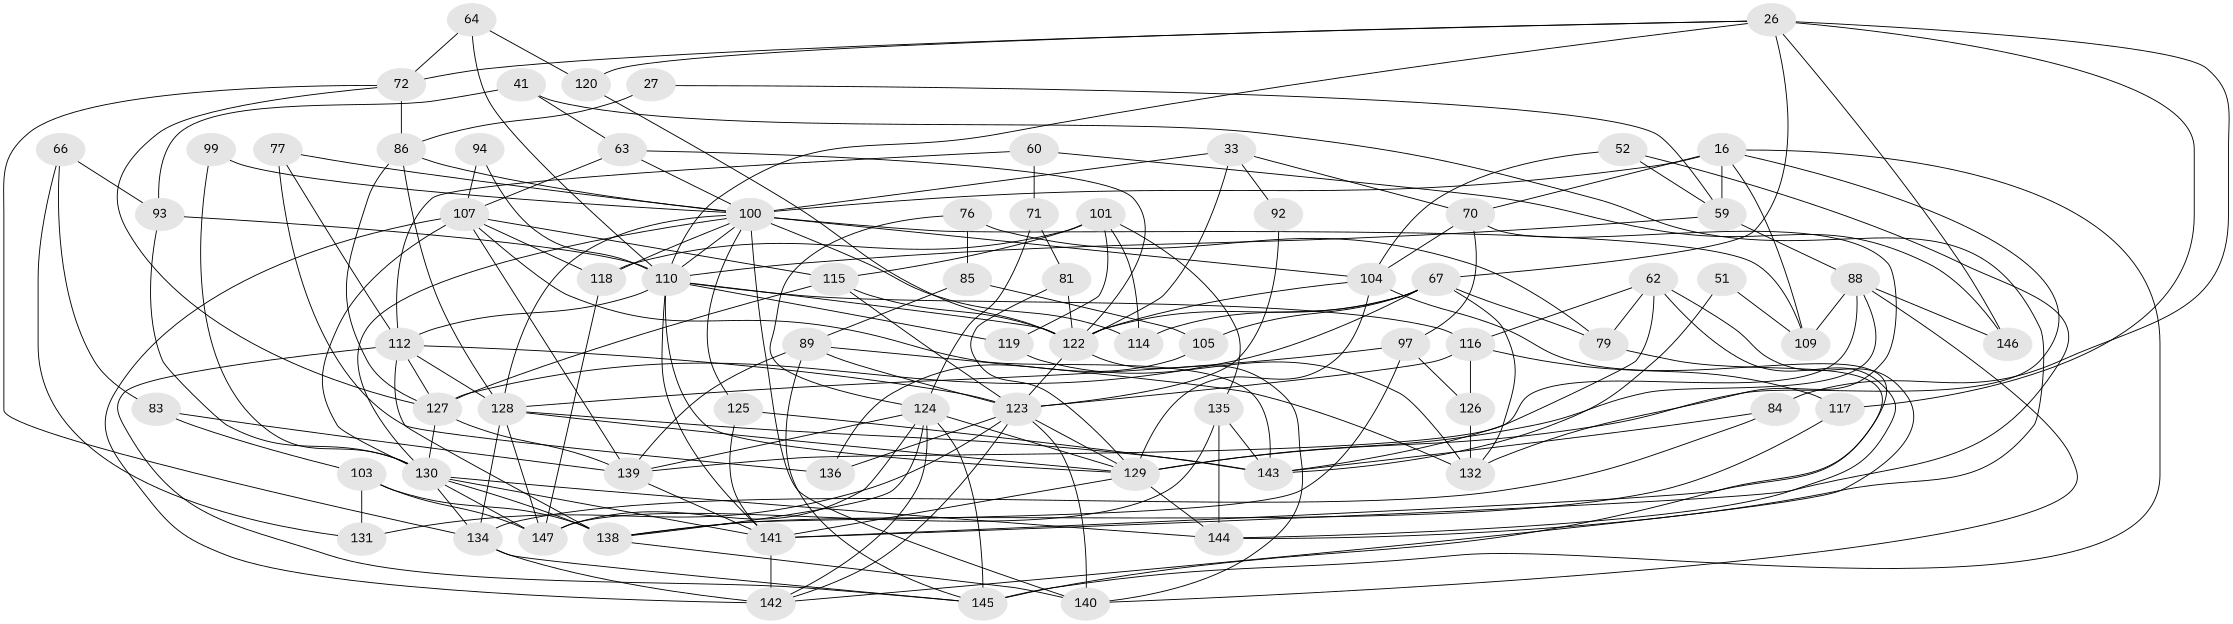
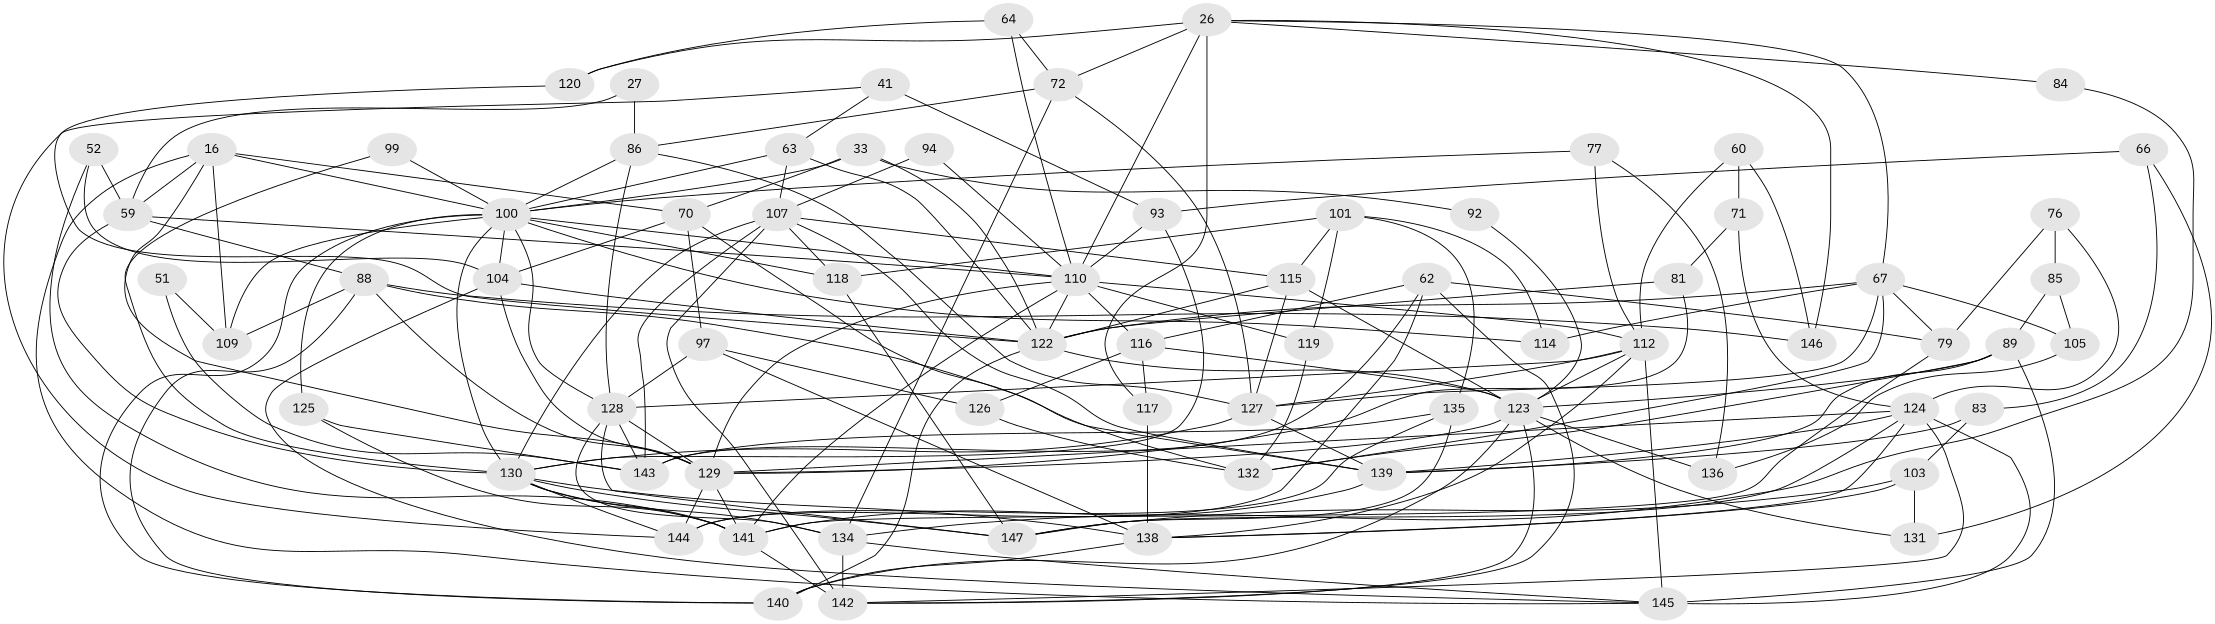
  graph {
    fontname="IBM Plex Sans"
    node [color=gray90 fontname="IBM Plex Sans" style=filled]
    edge [fontname="IBM Plex Sans"]
    16 [super="+15"]
    59 [super="+5"]
    70 [super="+48"]
    100 [super="+47+74"]
    109 [super="+68"]
    129 [super="+106+57+24+111"]
    145 [super="+44"]
    110 [super="+43+34"]
    88 [super="+82"]
    130 [super="+40+75"]
    104 [super="+14"]
    132
    97
    114
    128 [super="+113"]
    140 [super="+73+61"]
    118 [super="+90"]
    125
    144
    141 [super="+78+98"]
    26 [super="+1"]
    67
    72
    84
    117
    120
    146
    122 [super="+31+50+91"]
    79
    105
    127 [super="+9+30"]
    86 [super="+58"]
    134 [super="+10"]
    143 [super="+13"]
    112 [super="+38+39+96"]
    116
    119
    138 [super="+102+133"]
    27
    33
    92
    123 [super="+108+95"]
    41
    63
    93 [super="+46"]
    107 [super="+65"]
    51
    52
    142 [super="+2+121"]
    139 [super="+45"]
    147
    60 [super="+42"]
    71
    81
    124 [super="+87"]
    62 [super="+56"]
    126 [super="+19"]
    115 [super="+20"]
    64
    66
    83
    131
    103 [super="+17"]
    136
    76
    85
    89 [super="+35"]
    77
    94
    99
    101
    135 [super="+69"]
    16 -- 59
    16 -- 70
    16 -- 100
    16 -- 109 [weight=2]
    16 -- 129
    16 -- 145
    59 -- 110
    59 -- 88
+   59 -- 130 [weight=2]
    70 -- 104
    70 -- 132
    70 -- 97
    100 -- 109
    100 -- 110
    100 -- 130
    100 -- 104 [weight=2]
    100 -- 114
    100 -- 128
    100 -- 140 [weight=2]
    100 -- 118 [weight=2]
    100 -- 125
    129 -- 144
    129 -- 141
    110 -- 129 [weight=2]
    110 -- 141
    110 -- 122
    110 -- 112
    110 -- 116
    110 -- 119
    88 -- 109 [weight=2]
    88 -- 129
    88 -- 140
    88 -- 146
    88 -- 139
    130 -- 144
    130 -- 141
    130 -- 134
    130 -- 138 [weight=2]
    130 -- 147
    104 -- 129
    104 -- 145
    104 -- 122
    97 -- 128
    97 -- 138
    97 -- 126
    128 -- 129 [weight=2]
    128 -- 134
    128 -- 143
    128 -- 147
    118 -- 147
    125 -- 141
    125 -- 143
    141 -- 142 [weight=3]
    26 -- 110 [weight=2]
    26 -- 67 [weight=2]
    26 -- 72
    26 -- 84
    26 -- 117
    26 -- 120
    26 -- 146
    67 -- 132
    67 -- 114
    67 -- 122
    67 -- 79
    67 -- 105
    67 -- 127 [weight=2]
    72 -- 127
    72 -- 86
    72 -- 134
    84 -- 134
-   84 -- 143
    117 -- 138
    120 -- 122
    122 -- 140 [weight=2]
    122 -- 123
    79 -- 141
    105 -- 136
    127 -- 130
    127 -- 139
    86 -- 100
    86 -- 128
    86 -- 127
    134 -- 145
    134 -- 142 [weight=2]
    112 -- 145
    112 -- 128
    112 -- 127 [weight=2]
    112 -- 138
    112 -- 123 [weight=2]
    116 -- 117
    116 -- 123
    116 -- 126 [weight=2]
    119 -- 132
    138 -- 140
    27 -- 59
    27 -- 86
    33 -- 70 [weight=2]
    33 -- 100
    33 -- 122 [weight=2]
    33 -- 92
    92 -- 123
    123 -- 129 [weight=2]
    123 -- 140
    123 -- 142 [weight=2]
    123 -- 131
    123 -- 136
    41 -- 144
    41 -- 63
    41 -- 93 [weight=2]
    63 -- 100
    63 -- 122
    63 -- 107
    93 -- 110
    93 -- 130
    107 -- 130 [weight=2]
    107 -- 118
    107 -- 143
    107 -- 142 [weight=2]
    107 -- 139
    107 -- 115
    51 -- 109
    51 -- 143
    52 -- 59 [weight=2]
    52 -- 104 [weight=2]
    52 -- 141 [weight=2]
    139 -- 141
    60 -- 146
    60 -- 112
    60 -- 71
    71 -- 81
    71 -- 124
    81 -- 129
    81 -- 122
    124 -- 129
    124 -- 145 [weight=2]
    124 -- 138
    124 -- 142
    124 -- 139
    124 -- 147
    62 -- 144
    62 -- 79
    62 -- 143
    62 -- 116
    62 -- 142
    126 -- 132
    115 -- 122
    115 -- 127
    115 -- 123
    64 -- 110
    64 -- 72
    64 -- 120
    66 -- 93
    66 -- 83
    66 -- 131
    83 -- 139
    83 -- 103
    103 -- 138 [weight=2]
    103 -- 147
    103 -- 131
    76 -- 79
    76 -- 124
    76 -- 85
    85 -- 105
    85 -- 89
    89 -- 145
    89 -- 132
    89 -- 123
    89 -- 139
    77 -- 100
    77 -- 112
    77 -- 136
    94 -- 110
    94 -- 107
    99 -- 100
    99 -- 130
    101 -- 114
    101 -- 118
    101 -- 119
    101 -- 115
    101 -- 135
    135 -- 144
    135 -- 143 [weight=2]
    135 -- 147
  }
